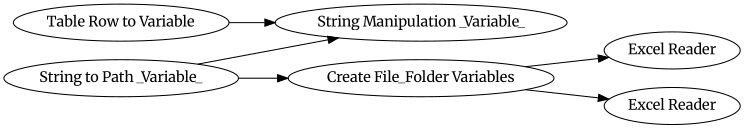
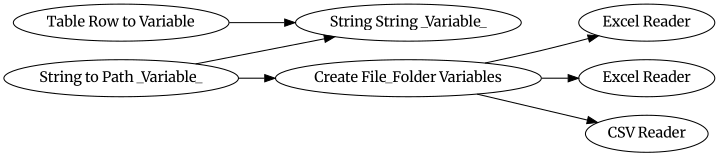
  digraph {
    fontname=Merriweather
    rankdir=LR
    node [fontname=Merriweather]
    edge [fontname=Merriweather]
    n1 [label="Table Row to Variable"]
-   n2 [label="String Manipulation _Variable_"]
+   n2 [label="String String _Variable_"]
    n3 [label="String to Path _Variable_"]
    n4 [label="Create File_Folder Variables"]
    n5 [label="Excel Reader"]
    n6 [label="Excel Reader"]
+   n7 [label="CSV Reader"]
    n1 -> n2
    n3 -> n2
    n3 -> n4
    n4 -> n5
    n4 -> n6
+   n4 -> n7
  }
